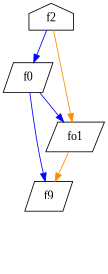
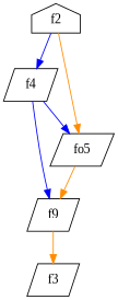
  strict digraph {
    fontname="Liberation Serif"
    node [fontname="Liberation Serif" shape=parallelogram]
    edge [color=darkorange fontname="Liberation Serif" weight=2]
    n1 [label=f9]
+   f3
    f2 [shape=house]
-   f4 [label=f0]
-   fo1
+   f4
+   fo1 [label=fo5]
+   n1 -> f3
    f2 -> f4 [color=blue]
    f2 -> fo1
    f4 -> n1 [color=blue]
    f4 -> fo1 [color=blue]
    fo1 -> n1
  }
